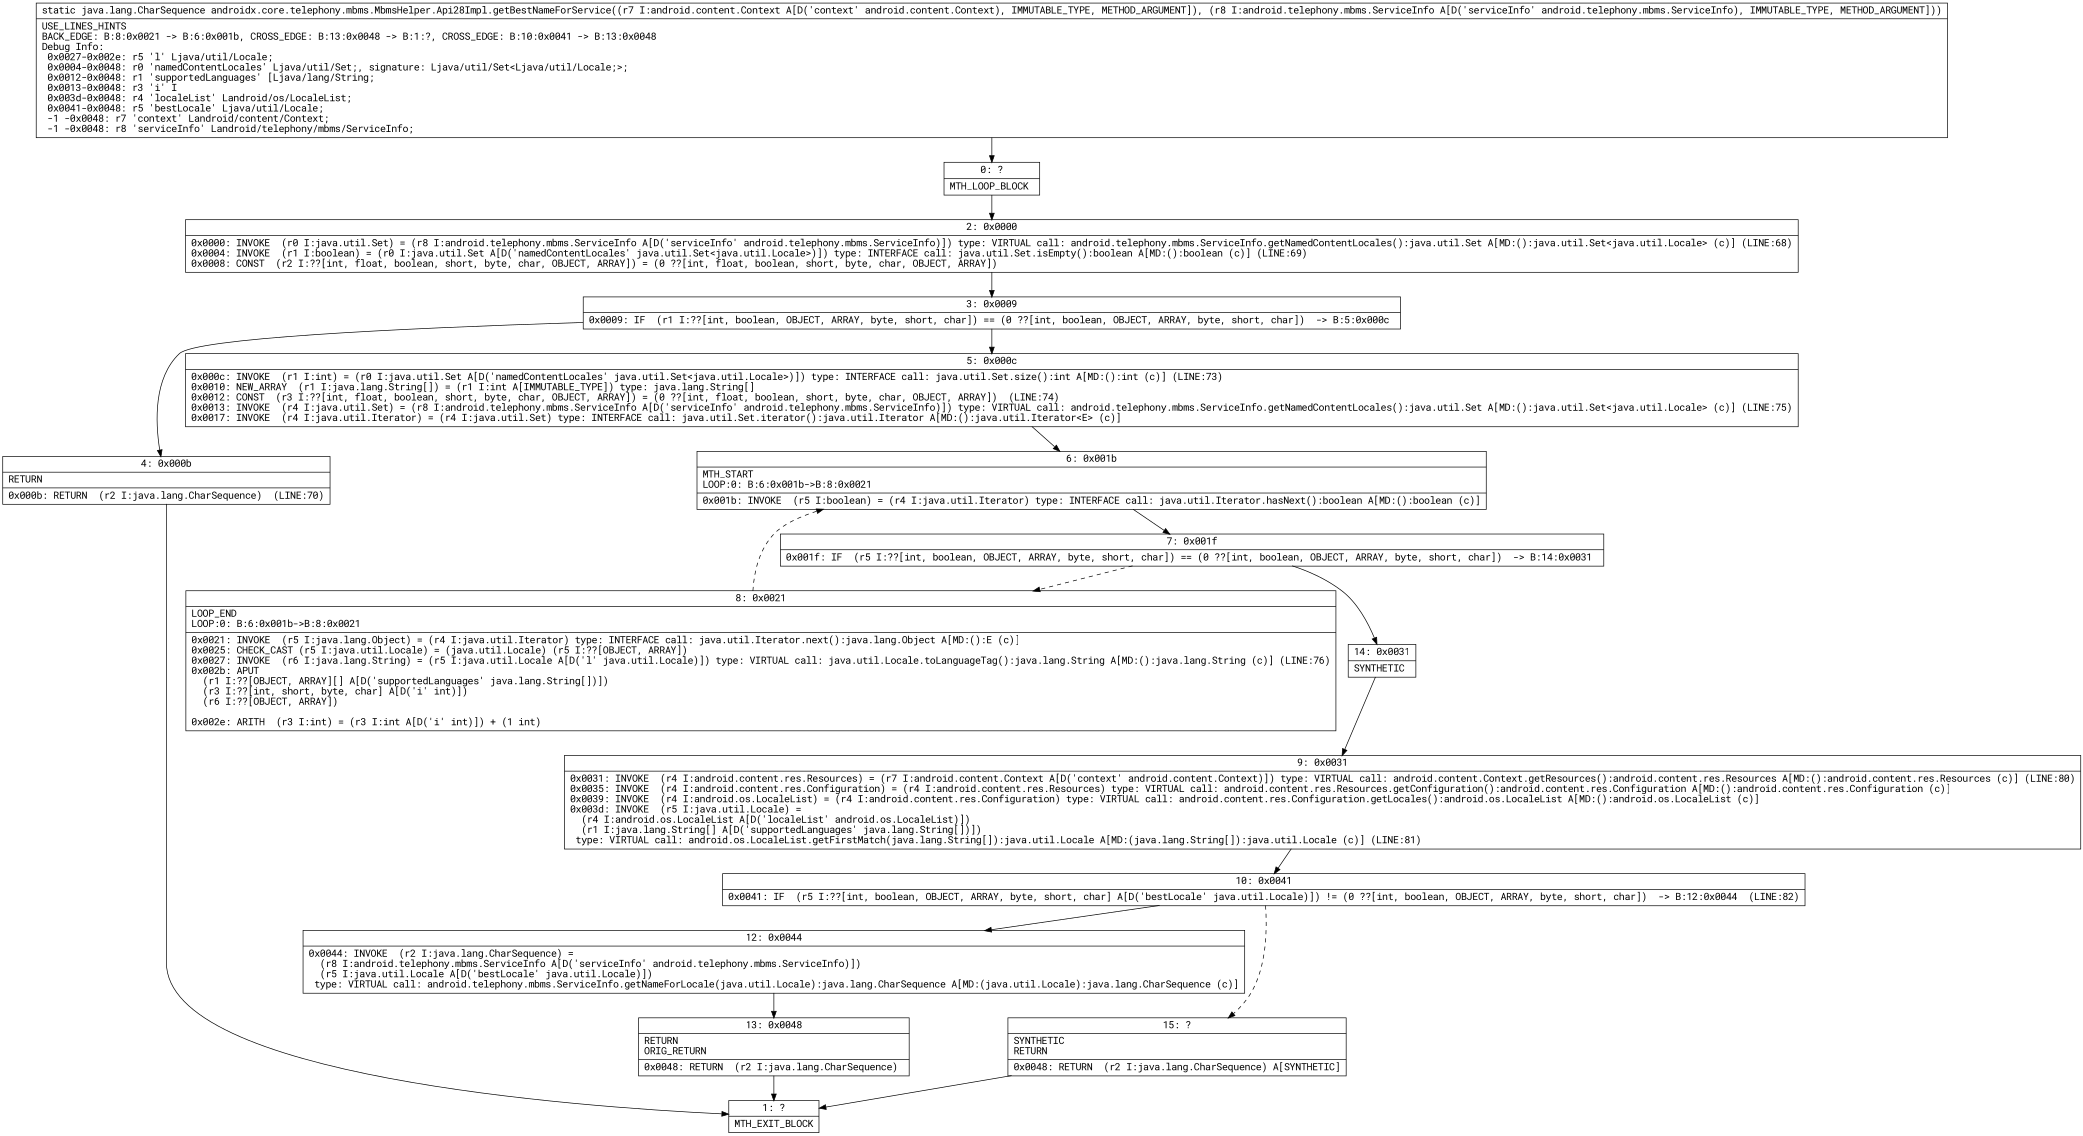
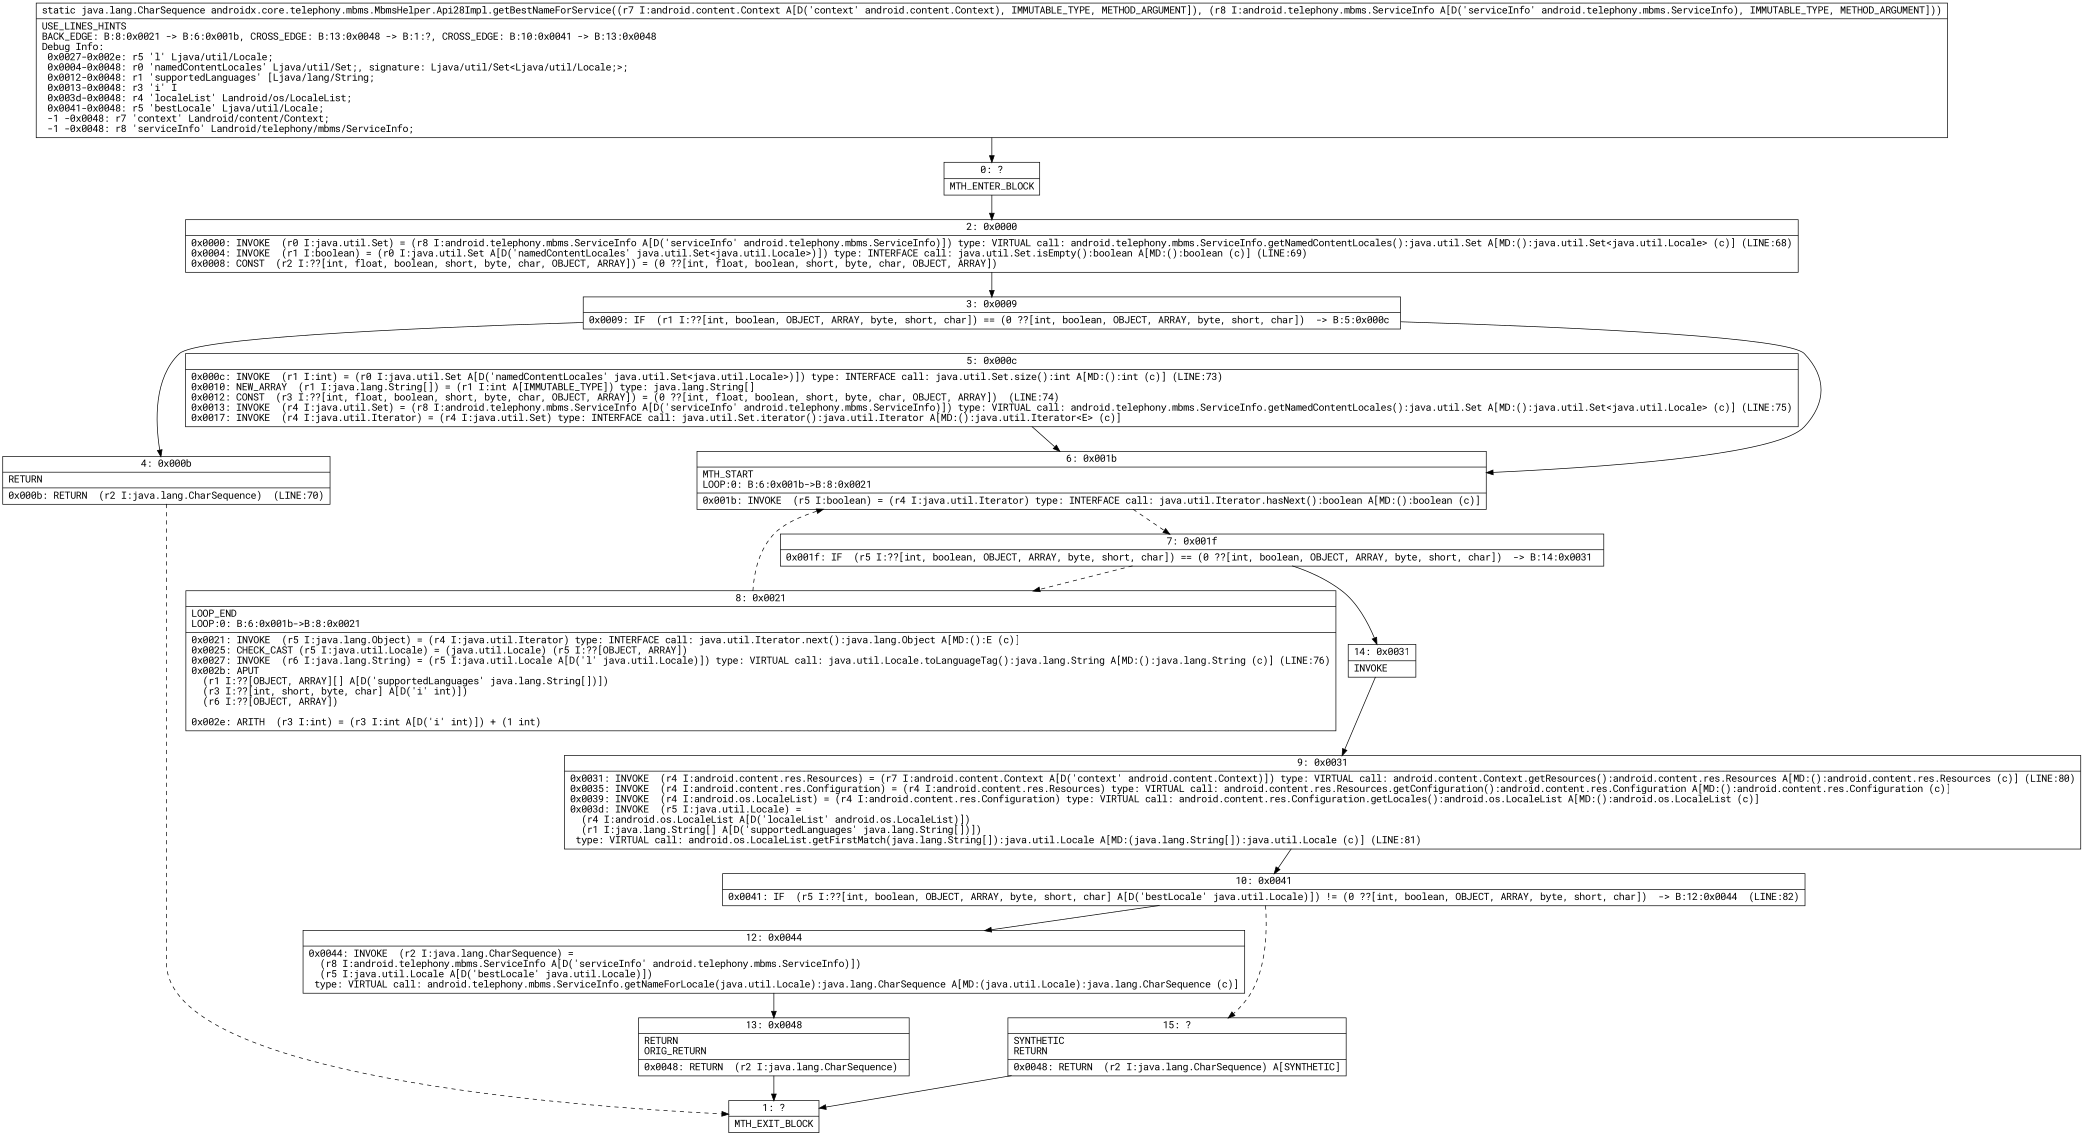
  digraph {
    fontname="Roboto Mono"
    node [fontname="Roboto Mono" shape=record]
    edge [fontname="Roboto Mono"]
-   n1 [label="{0\:\ ?|MTH_LOOP_BLOCK\l}"]
+   n1 [label="{0\:\ ?|MTH_ENTER_BLOCK\l}"]
    n2 [label="{2\:\ 0x0000|0x0000: INVOKE  (r0 I:java.util.Set) = (r8 I:android.telephony.mbms.ServiceInfo A[D('serviceInfo' android.telephony.mbms.ServiceInfo)]) type: VIRTUAL call: android.telephony.mbms.ServiceInfo.getNamedContentLocales():java.util.Set A[MD:():java.util.Set\<java.util.Locale\> (c)] (LINE:68)\l0x0004: INVOKE  (r1 I:boolean) = (r0 I:java.util.Set A[D('namedContentLocales' java.util.Set\<java.util.Locale\>)]) type: INTERFACE call: java.util.Set.isEmpty():boolean A[MD:():boolean (c)] (LINE:69)\l0x0008: CONST  (r2 I:??[int, float, boolean, short, byte, char, OBJECT, ARRAY]) = (0 ??[int, float, boolean, short, byte, char, OBJECT, ARRAY]) \l}"]
    n3 [label="{3\:\ 0x0009|0x0009: IF  (r1 I:??[int, boolean, OBJECT, ARRAY, byte, short, char]) == (0 ??[int, boolean, OBJECT, ARRAY, byte, short, char])  \-\> B:5:0x000c \l}"]
    n4 [label="{4\:\ 0x000b|RETURN\l|0x000b: RETURN  (r2 I:java.lang.CharSequence)  (LINE:70)\l}"]
    n5 [label="{5\:\ 0x000c|0x000c: INVOKE  (r1 I:int) = (r0 I:java.util.Set A[D('namedContentLocales' java.util.Set\<java.util.Locale\>)]) type: INTERFACE call: java.util.Set.size():int A[MD:():int (c)] (LINE:73)\l0x0010: NEW_ARRAY  (r1 I:java.lang.String[]) = (r1 I:int A[IMMUTABLE_TYPE]) type: java.lang.String[] \l0x0012: CONST  (r3 I:??[int, float, boolean, short, byte, char, OBJECT, ARRAY]) = (0 ??[int, float, boolean, short, byte, char, OBJECT, ARRAY])  (LINE:74)\l0x0013: INVOKE  (r4 I:java.util.Set) = (r8 I:android.telephony.mbms.ServiceInfo A[D('serviceInfo' android.telephony.mbms.ServiceInfo)]) type: VIRTUAL call: android.telephony.mbms.ServiceInfo.getNamedContentLocales():java.util.Set A[MD:():java.util.Set\<java.util.Locale\> (c)] (LINE:75)\l0x0017: INVOKE  (r4 I:java.util.Iterator) = (r4 I:java.util.Set) type: INTERFACE call: java.util.Set.iterator():java.util.Iterator A[MD:():java.util.Iterator\<E\> (c)]\l}"]
    n6 [label="{1\:\ ?|MTH_EXIT_BLOCK\l}"]
    n7 [label="{6\:\ 0x001b|MTH_START\lLOOP:0: B:6:0x001b\-\>B:8:0x0021\l|0x001b: INVOKE  (r5 I:boolean) = (r4 I:java.util.Iterator) type: INTERFACE call: java.util.Iterator.hasNext():boolean A[MD:():boolean (c)]\l}"]
    n8 [label="{7\:\ 0x001f|0x001f: IF  (r5 I:??[int, boolean, OBJECT, ARRAY, byte, short, char]) == (0 ??[int, boolean, OBJECT, ARRAY, byte, short, char])  \-\> B:14:0x0031 \l}"]
    n9 [label="{8\:\ 0x0021|LOOP_END\lLOOP:0: B:6:0x001b\-\>B:8:0x0021\l|0x0021: INVOKE  (r5 I:java.lang.Object) = (r4 I:java.util.Iterator) type: INTERFACE call: java.util.Iterator.next():java.lang.Object A[MD:():E (c)]\l0x0025: CHECK_CAST (r5 I:java.util.Locale) = (java.util.Locale) (r5 I:??[OBJECT, ARRAY]) \l0x0027: INVOKE  (r6 I:java.lang.String) = (r5 I:java.util.Locale A[D('l' java.util.Locale)]) type: VIRTUAL call: java.util.Locale.toLanguageTag():java.lang.String A[MD:():java.lang.String (c)] (LINE:76)\l0x002b: APUT  \l  (r1 I:??[OBJECT, ARRAY][] A[D('supportedLanguages' java.lang.String[])])\l  (r3 I:??[int, short, byte, char] A[D('i' int)])\l  (r6 I:??[OBJECT, ARRAY])\l \l0x002e: ARITH  (r3 I:int) = (r3 I:int A[D('i' int)]) + (1 int) \l}"]
-   n10 [label="{14\:\ 0x0031|SYNTHETIC\l}"]
+   n10 [label="{14\:\ 0x0031|INVOKE\l}"]
    n11 [label="{9\:\ 0x0031|0x0031: INVOKE  (r4 I:android.content.res.Resources) = (r7 I:android.content.Context A[D('context' android.content.Context)]) type: VIRTUAL call: android.content.Context.getResources():android.content.res.Resources A[MD:():android.content.res.Resources (c)] (LINE:80)\l0x0035: INVOKE  (r4 I:android.content.res.Configuration) = (r4 I:android.content.res.Resources) type: VIRTUAL call: android.content.res.Resources.getConfiguration():android.content.res.Configuration A[MD:():android.content.res.Configuration (c)]\l0x0039: INVOKE  (r4 I:android.os.LocaleList) = (r4 I:android.content.res.Configuration) type: VIRTUAL call: android.content.res.Configuration.getLocales():android.os.LocaleList A[MD:():android.os.LocaleList (c)]\l0x003d: INVOKE  (r5 I:java.util.Locale) = \l  (r4 I:android.os.LocaleList A[D('localeList' android.os.LocaleList)])\l  (r1 I:java.lang.String[] A[D('supportedLanguages' java.lang.String[])])\l type: VIRTUAL call: android.os.LocaleList.getFirstMatch(java.lang.String[]):java.util.Locale A[MD:(java.lang.String[]):java.util.Locale (c)] (LINE:81)\l}"]
    n12 [label="{10\:\ 0x0041|0x0041: IF  (r5 I:??[int, boolean, OBJECT, ARRAY, byte, short, char] A[D('bestLocale' java.util.Locale)]) != (0 ??[int, boolean, OBJECT, ARRAY, byte, short, char])  \-\> B:12:0x0044  (LINE:82)\l}"]
    n13 [label="{12\:\ 0x0044|0x0044: INVOKE  (r2 I:java.lang.CharSequence) = \l  (r8 I:android.telephony.mbms.ServiceInfo A[D('serviceInfo' android.telephony.mbms.ServiceInfo)])\l  (r5 I:java.util.Locale A[D('bestLocale' java.util.Locale)])\l type: VIRTUAL call: android.telephony.mbms.ServiceInfo.getNameForLocale(java.util.Locale):java.lang.CharSequence A[MD:(java.util.Locale):java.lang.CharSequence (c)]\l}"]
    n14 [label="{15\:\ ?|SYNTHETIC\lRETURN\l|0x0048: RETURN  (r2 I:java.lang.CharSequence) A[SYNTHETIC]\l}"]
    n15 [label="{13\:\ 0x0048|RETURN\lORIG_RETURN\l|0x0048: RETURN  (r2 I:java.lang.CharSequence) \l}"]
    n16 [label="{static java.lang.CharSequence androidx.core.telephony.mbms.MbmsHelper.Api28Impl.getBestNameForService((r7 I:android.content.Context A[D('context' android.content.Context), IMMUTABLE_TYPE, METHOD_ARGUMENT]), (r8 I:android.telephony.mbms.ServiceInfo A[D('serviceInfo' android.telephony.mbms.ServiceInfo), IMMUTABLE_TYPE, METHOD_ARGUMENT]))  | USE_LINES_HINTS\lBACK_EDGE: B:8:0x0021 \-\> B:6:0x001b, CROSS_EDGE: B:13:0x0048 \-\> B:1:?, CROSS_EDGE: B:10:0x0041 \-\> B:13:0x0048\lDebug Info:\l  0x0027\-0x002e: r5 'l' Ljava\/util\/Locale;\l  0x0004\-0x0048: r0 'namedContentLocales' Ljava\/util\/Set;, signature: Ljava\/util\/Set\<Ljava\/util\/Locale;\>;\l  0x0012\-0x0048: r1 'supportedLanguages' [Ljava\/lang\/String;\l  0x0013\-0x0048: r3 'i' I\l  0x003d\-0x0048: r4 'localeList' Landroid\/os\/LocaleList;\l  0x0041\-0x0048: r5 'bestLocale' Ljava\/util\/Locale;\l  \-1 \-0x0048: r7 'context' Landroid\/content\/Context;\l  \-1 \-0x0048: r8 'serviceInfo' Landroid\/telephony\/mbms\/ServiceInfo;\l}"]
    n1 -> n2
    n2 -> n3
    n3 -> n4 [style=solid]
-   n3 -> n5
-   n4 -> n6
+   n3 -> n7
+   n4 -> n6 [style=dashed]
    n5 -> n7
-   n7 -> n8
+   n7 -> n8 [style=dashed]
    n8 -> n9 [style=dashed]
    n8 -> n10
    n9 -> n7 [style=dashed]
    n10 -> n11
    n11 -> n12
    n12 -> n13
    n12 -> n14 [style=dashed]
    n13 -> n15
    n14 -> n6
    n15 -> n6
    n16 -> n1
  }
